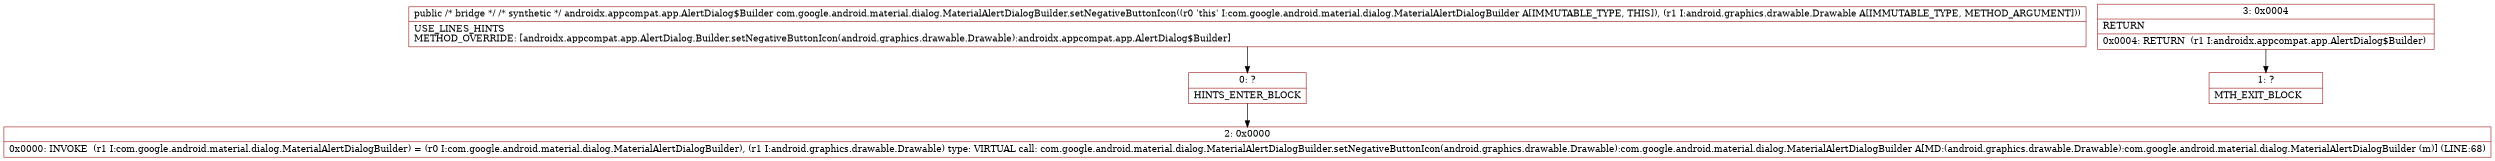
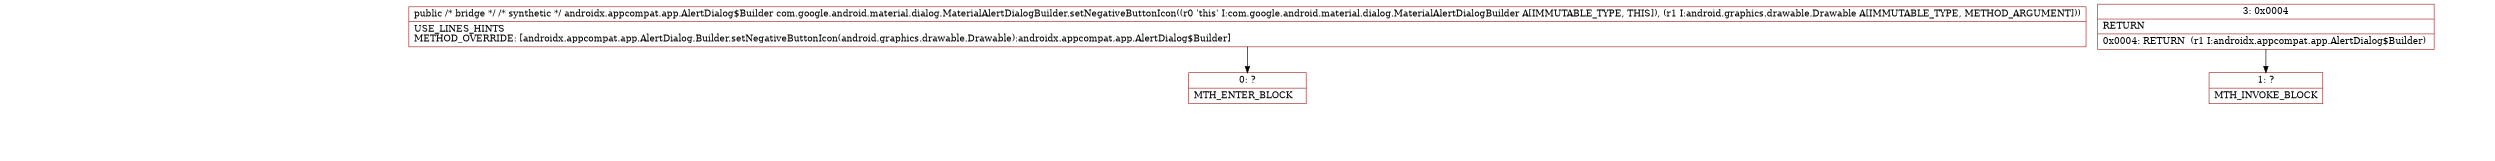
  digraph {
    node [color=brown shape=record]
-   n1 [label="{0\:\ ?|HINTS_ENTER_BLOCK\l}"]
-   n2 [label="{2\:\ 0x0000|0x0000: INVOKE  (r1 I:com.google.android.material.dialog.MaterialAlertDialogBuilder) = (r0 I:com.google.android.material.dialog.MaterialAlertDialogBuilder), (r1 I:android.graphics.drawable.Drawable) type: VIRTUAL call: com.google.android.material.dialog.MaterialAlertDialogBuilder.setNegativeButtonIcon(android.graphics.drawable.Drawable):com.google.android.material.dialog.MaterialAlertDialogBuilder A[MD:(android.graphics.drawable.Drawable):com.google.android.material.dialog.MaterialAlertDialogBuilder (m)] (LINE:68)\l}"]
+   n1 [label="{0\:\ ?|MTH_ENTER_BLOCK\l}"]
    n3 [label="{3\:\ 0x0004|RETURN\l|0x0004: RETURN  (r1 I:androidx.appcompat.app.AlertDialog$Builder) \l}"]
-   n4 [label="{1\:\ ?|MTH_EXIT_BLOCK\l}"]
+   n4 [label="{1\:\ ?|MTH_INVOKE_BLOCK\l}"]
    n5 [label="{public \/* bridge *\/ \/* synthetic *\/ androidx.appcompat.app.AlertDialog$Builder com.google.android.material.dialog.MaterialAlertDialogBuilder.setNegativeButtonIcon((r0 'this' I:com.google.android.material.dialog.MaterialAlertDialogBuilder A[IMMUTABLE_TYPE, THIS]), (r1 I:android.graphics.drawable.Drawable A[IMMUTABLE_TYPE, METHOD_ARGUMENT]))  | USE_LINES_HINTS\lMETHOD_OVERRIDE: [androidx.appcompat.app.AlertDialog.Builder.setNegativeButtonIcon(android.graphics.drawable.Drawable):androidx.appcompat.app.AlertDialog$Builder]\l}"]
-   n1 -> n2
    n3 -> n4
    n5 -> n1
  }
